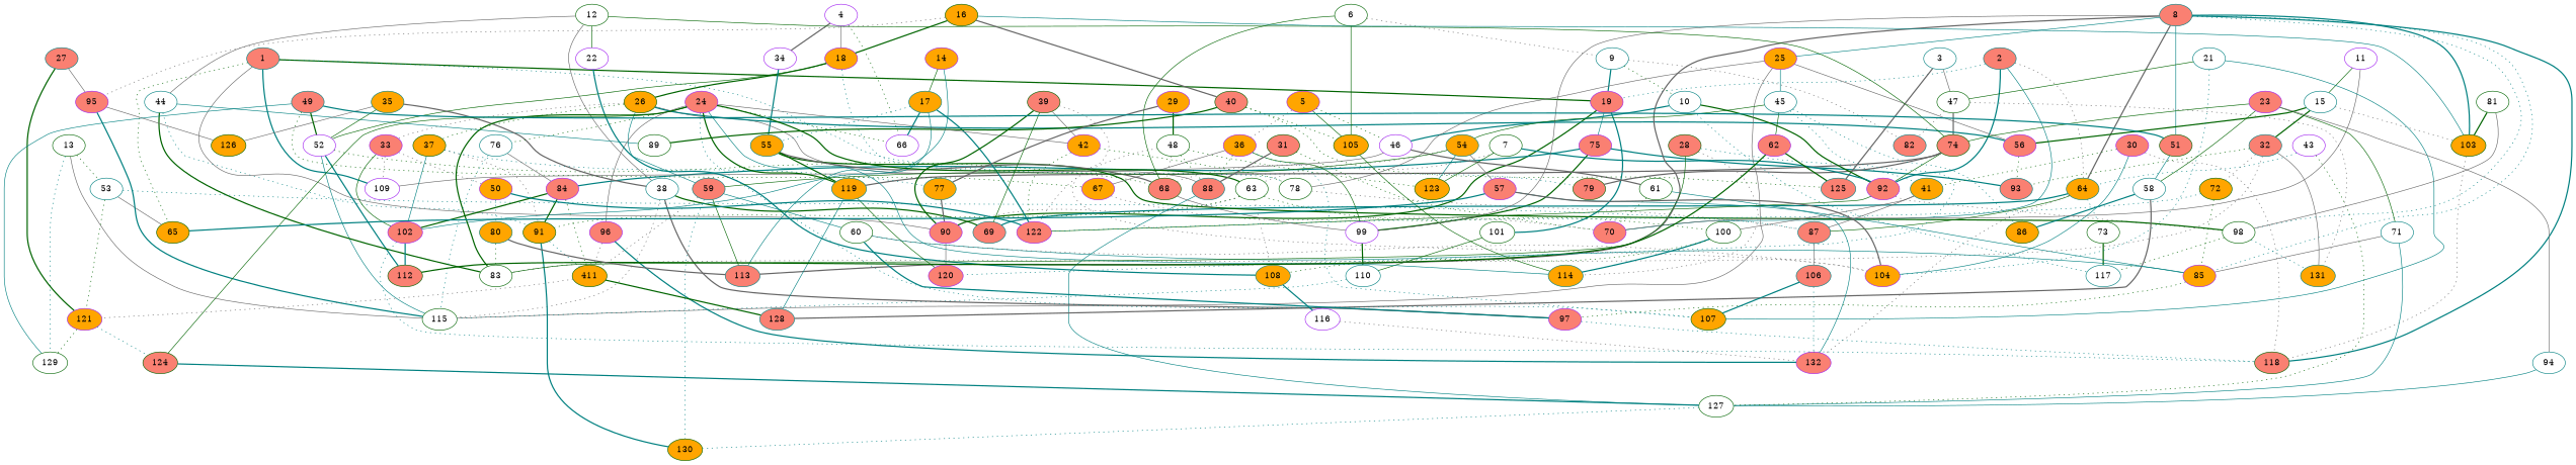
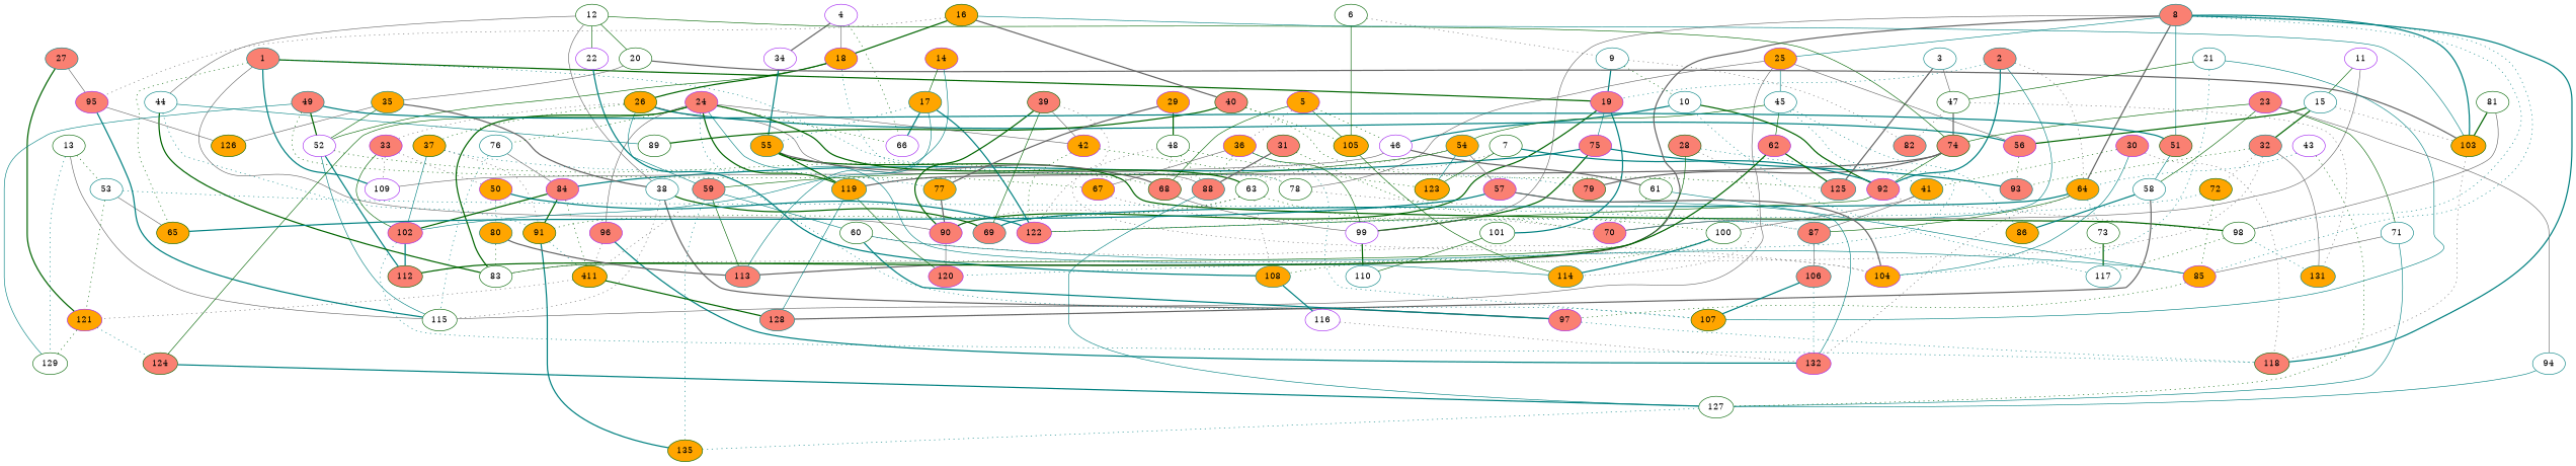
  graph {
    node [color=darkgreen fillcolor=salmon style=filled]
    edge [color=darkgreen style=dotted]
    1 [color=teal]
    19 [color=purple]
    65 [fillcolor=orange]
    79
    90 [color=purple]
    109 [color=purple fillcolor=white]
    75 [color=purple]
    101 [fillcolor=white]
    120 [color=purple]
    2 [color=teal]
    64 [color=teal fillcolor=orange]
    70 [color=purple]
    92 [color=purple]
    69 [color=teal]
    87 [color=teal]
    132 [color=purple]
    73 [fillcolor=white]
    98 [fillcolor=white]
    122 [color=purple]
    3 [color=teal fillcolor=white]
    47 [fillcolor=white]
    125 [color=teal]
    82 [color=teal]
    74
    131 [color=teal fillcolor=orange]
    4 [color=purple fillcolor=white]
    18 [color=purple fillcolor=orange]
    34 [color=purple fillcolor=white]
    66 [color=purple fillcolor=white]
    26 [fillcolor=orange]
    52 [color=purple fillcolor=white]
    78 [fillcolor=white]
    55 [color=teal fillcolor=orange]
    5 [color=purple fillcolor=orange]
    36 [color=purple fillcolor=orange]
    46 [color=purple fillcolor=white]
    105 [fillcolor=orange]
    99 [color=purple fillcolor=white]
    107 [fillcolor=orange]
    88 [color=teal]
    67 [color=purple fillcolor=orange]
    61 [fillcolor=white]
    114 [color=teal fillcolor=orange]
    6 [fillcolor=white]
    9 [color=teal fillcolor=white]
    68
    10 [color=teal fillcolor=white]
    7 [fillcolor=white]
    123 [fillcolor=orange]
    8 [color=teal]
    25 [color=purple fillcolor=orange]
    51
    85 [color=purple fillcolor=orange]
    103 [fillcolor=orange]
    113 [color=teal]
    118
    115 [fillcolor=white]
    56 [color=purple]
    45 [color=teal fillcolor=white]
    58 [color=teal fillcolor=white]
    97 [color=purple]
    117 [color=teal fillcolor=white]
    110 [color=teal fillcolor=white]
    11 [color=purple fillcolor=white]
    15 [color=teal fillcolor=white]
    32 [color=teal]
    12 [fillcolor=white]
+   20 [fillcolor=white]
    22 [color=purple fillcolor=white]
    38 [color=teal fillcolor=white]
    44 [color=teal fillcolor=white]
    35 [color=teal fillcolor=orange]
    108 [color=teal fillcolor=orange]
    83 [fillcolor=white]
    91 [fillcolor=orange]
    89 [fillcolor=white]
    119 [color=teal fillcolor=orange]
    13 [fillcolor=white]
    53 [color=teal fillcolor=white]
    129 [fillcolor=white]
    121 [color=purple fillcolor=orange]
    14 [color=purple fillcolor=orange]
    17 [color=teal fillcolor=orange]
    102 [color=purple]
    112
    72 [fillcolor=orange]
    93 [color=teal]
    16 [fillcolor=orange]
    40
    95 [color=purple]
    126 [fillcolor=orange]
    33 [color=purple]
    37 [fillcolor=orange]
    59 [color=teal]
    84 [color=purple]
    21 [color=teal fillcolor=white]
    104 [color=purple fillcolor=orange]
    116 [color=purple fillcolor=white]
    23 [color=purple]
    71 [color=teal fillcolor=white]
    94 [color=teal fillcolor=white]
    86 [fillcolor=orange]
    128 [color=teal]
    127 [fillcolor=white]
    24 [color=purple]
    42 [color=purple fillcolor=orange]
    63 [fillcolor=white]
    76 [color=teal fillcolor=white]
    96 [color=purple]
    124
    100 [fillcolor=white]
    n112 [fillcolor=orange label=411]
    54 [color=teal fillcolor=orange]
    62 [color=purple]
    50 [color=purple fillcolor=orange]
    77 [color=teal fillcolor=orange]
    60 [fillcolor=white]
-   130 [fillcolor=orange]
+   130 [fillcolor=orange label=135]
    27 [color=teal]
    28
    41 [color=teal fillcolor=orange]
    29 [color=purple fillcolor=orange]
    48 [fillcolor=white]
    30 [color=purple]
    31
    80 [color=teal fillcolor=orange]
    39
    106 [color=teal]
    43 [color=purple fillcolor=white]
    57 [color=purple]
    49 [color=teal]
    81 [fillcolor=white]
    1 -- 19 [style=bold]
    1 -- 65
    1 -- 79 [color=teal]
    1 -- 90 [color=gray40 style=solid]
    1 -- 109 [color=teal style=bold]
    19 -- 90 [style=bold]
    19 -- 75 [color=teal style=solid]
    19 -- 101 [color=teal style=bold]
    90 -- 120 [color=gray40 style=solid]
    75 -- 99 [style=bold]
    75 -- 93 [color=teal style=bold]
    75 -- 84 [color=teal style=bold]
    101 -- 110 [style=solid]
    2 -- 19 [color=teal]
    2 -- 64 [color=gray40]
    2 -- 70 [color=teal style=solid]
    2 -- 92 [color=teal style=bold]
    64 -- 69 [color=teal style=bold]
    64 -- 87 [style=solid]
    64 -- 132 [color=gray40]
    64 -- 73 [color=teal]
    92 -- 98 [color=gray40]
    92 -- 122 [style=solid]
    87 -- 106 [color=gray40 style=solid]
    73 -- 117 [style=bold]
    98 -- 131 [color=teal]
    98 -- 117
    3 -- 47 [color=gray40 style=solid]
    3 -- 125 [color=gray40 style=bold]
    47 -- 82 [color=gray40]
    47 -- 74 [color=gray40 style=bold]
    47 -- 131 [color=gray40]
    74 -- 79 [color=gray40 style=bold]
    74 -- 92 [style=solid]
    74 -- 119 [color=gray40 style=bold]
    4 -- 18 [color=gray40 style=solid]
    4 -- 34 [color=gray40 style=bold]
    4 -- 66
    18 -- 26 [style=bold]
    18 -- 52 [style=solid]
    18 -- 78 [color=teal]
    34 -- 55 [color=teal style=bold]
    26 -- 88 [color=gray40 style=solid]
    26 -- 56 [color=teal style=bold]
    26 -- 33 [color=gray40]
    26 -- 37
    26 -- 59 [color=teal style=solid]
    52 -- 68
    52 -- 115 [color=teal style=solid]
    52 -- 112 [color=teal style=bold]
    78 -- 87 [color=gray40]
    55 -- 98 [style=bold]
    55 -- 68 [color=gray40 style=bold]
    55 -- 119 [style=bold]
    5 -- 36 [color=gray40]
    5 -- 46
    5 -- 105 [style=solid]
    36 -- 99 [style=solid]
    36 -- 107 [color=teal]
    36 -- 88
    36 -- 67 [color=gray40 style=solid]
    46 -- 109 [color=gray40 style=solid]
    46 -- 61 [color=gray40 style=bold]
    105 -- 114 [style=solid]
    99 -- 110 [style=bold]
    88 -- 127 [color=teal style=solid]
    67 -- 70 [color=gray40]
    61 -- 70
    61 -- 85 [color=teal style=solid]
    6 -- 105 [style=solid]
    6 -- 9 [color=gray40]
-   6 -- 68 [style=solid]
+   5 -- 68 [style=solid]
    9 -- 19 [color=teal style=bold]
    9 -- 82 [color=gray40]
    9 -- 10
    68 -- 99 [color=gray40 style=solid]
    10 -- 92 [style=bold]
    10 -- 46 [color=teal style=bold]
    10 -- 117 [color=teal]
    7 -- 92 [color=teal style=bold]
    7 -- 68 [color=gray40]
    7 -- 123 [style=solid]
    8 -- 64 [color=gray40 style=bold]
    8 -- 98 [color=teal]
    8 -- 99 [color=gray40 style=solid]
    8 -- 25 [color=teal style=solid]
    8 -- 51 [color=teal style=solid]
    8 -- 85 [color=teal]
    8 -- 103 [color=teal style=bold]
    8 -- 113 [color=gray40 style=bold]
    8 -- 118 [color=teal style=bold]
    25 -- 78 [color=gray40 style=solid]
    25 -- 115 [color=gray40 style=solid]
    25 -- 56 [color=gray40 style=solid]
    25 -- 45 [color=teal style=solid]
    51 -- 58 [color=teal style=solid]
    85 -- 97
    103 -- 118 [color=gray40]
    56 -- 93
    45 -- 120 [color=teal]
    45 -- 86 [color=teal]
    45 -- 54 [style=solid]
    45 -- 62 [style=solid]
    58 -- 86 [color=teal style=bold]
    58 -- 128 [color=gray40 style=bold]
    97 -- 118 [color=teal]
-   110 -- 115 [color=teal]
    11 -- 70 [color=gray40 style=solid]
    11 -- 15 [style=solid]
    15 -- 103 [color=gray40]
    15 -- 56 [style=bold]
    15 -- 32 [style=bold]
    32 -- 131 [color=gray40 style=solid]
    32 -- 83 [color=gray40]
    32 -- 72 [color=gray40]
    32 -- 93
    12 -- 74 [style=solid]
+   12 -- 20 [style=solid]
    12 -- 22 [style=solid]
    12 -- 38 [color=gray40 style=solid]
    12 -- 44 [color=gray40 style=solid]
+   20 -- 103 [color=gray40 style=bold]
+   20 -- 35 [color=gray40 style=solid]
    22 -- 108 [color=teal style=bold]
    38 -- 69 [style=bold]
    38 -- 115 [color=gray40]
    38 -- 97 [color=gray40 style=bold]
    44 -- 83 [style=bold]
    44 -- 91 [color=teal]
    44 -- 89 [color=teal style=solid]
    35 -- 52 [style=solid]
    35 -- 38 [color=gray40 style=bold]
    35 -- 126 [color=gray40 style=solid]
    108 -- 116 [color=teal style=bold]
    91 -- n112 [color=teal]
    91 -- 130 [color=teal style=bold]
    119 -- 120 [style=solid]
    119 -- 128 [color=teal style=solid]
    13 -- 115 [color=gray40 style=solid]
    13 -- 53
    13 -- 129 [color=teal]
    53 -- 65 [color=gray40 style=solid]
    53 -- 87 [color=teal]
    53 -- 121
    121 -- 129
    121 -- 124 [color=teal]
    14 -- 17 [style=solid]
    14 -- 102 [color=teal style=solid]
    17 -- 122 [color=teal style=bold]
    17 -- 66 [color=teal style=bold]
    17 -- 55 [color=teal]
    17 -- 113 [color=teal style=solid]
    102 -- 118 [color=teal]
    102 -- 112 [color=teal style=bold]
    72 -- 122 [color=teal]
    72 -- 85
    16 -- 18 [style=bold]
    16 -- 103 [color=teal style=solid]
    16 -- 40 [color=gray40 style=bold]
    16 -- 95 [color=gray40]
    40 -- 125
    40 -- 105
    40 -- 89 [style=bold]
    95 -- 115 [color=teal style=bold]
    95 -- 126 [color=gray40 style=solid]
    33 -- 109 [color=gray40]
    33 -- 102 [style=solid]
    33 -- 50 [color=gray40]
    37 -- 91 [color=gray40]
    37 -- 102 [color=teal style=solid]
    37 -- 77 [color=teal]
    59 -- 113 [style=solid]
    59 -- n112 [color=gray40]
    59 -- 60 [color=teal style=solid]
    59 -- 130 [color=teal]
    84 -- 91 [style=bold]
    84 -- 102 [style=bold]
    84 -- n112
    21 -- 47 [style=solid]
    21 -- 107 [color=teal style=solid]
    21 -- 104 [color=teal]
    116 -- 132 [color=gray40]
    23 -- 74 [style=solid]
    23 -- 58 [style=solid]
    23 -- 71 [style=solid]
    23 -- 94 [color=gray40 style=solid]
    71 -- 85 [color=gray40 style=solid]
    71 -- 127 [color=teal style=solid]
    94 -- 127 [color=teal style=solid]
    127 -- 130 [color=teal]
    24 -- 66
    24 -- 107 [color=teal]
    24 -- 114 [color=teal style=solid]
    24 -- 83 [style=bold]
    24 -- 119 [style=bold]
    24 -- 42 [color=gray40 style=solid]
    24 -- 63 [style=bold]
    24 -- 76
    24 -- 96 [color=gray40 style=solid]
    24 -- 124 [style=solid]
    42 -- 122
    42 -- 78
    63 -- 90 [color=gray40]
    63 -- 108 [color=gray40]
    63 -- 91
    63 -- 100
    76 -- 115 [color=teal]
    76 -- 84 [color=gray40 style=solid]
    96 -- 132 [color=teal style=bold]
    96 -- n112 [color=gray40]
    124 -- 127 [color=teal style=bold]
    100 -- 114 [color=teal style=bold]
    100 -- 108
    n112 -- 121 [color=gray40]
    n112 -- 128 [style=bold]
    54 -- 123 [color=teal style=solid]
    54 -- 59 [style=solid]
    54 -- 63 [color=gray40]
    54 -- 57 [color=gray40 style=solid]
    62 -- 125 [style=bold]
    62 -- 112 [style=bold]
    50 -- 122 [color=teal style=bold]
    50 -- 80 [color=teal]
    77 -- 90 [color=gray40 style=bold]
    60 -- 85 [color=teal style=solid]
    60 -- 97 [color=teal style=bold]
    60 -- 104 [color=gray40]
    27 -- 121 [style=bold]
    27 -- 95 [color=gray40 style=solid]
    28 -- 114 [color=gray40]
    28 -- 83 [style=solid]
    28 -- 41 [color=teal]
    41 -- 87 [color=gray40 style=solid]
    41 -- 100 [color=gray40 style=solid]
    29 -- 77 [color=gray40 style=bold]
    29 -- 48 [style=bold]
    48 -- 122 [color=gray40]
    48 -- 88
    48 -- 68 [color=gray40]
    48 -- 123
    30 -- 118 [color=gray40]
    30 -- 104 [color=teal style=solid]
    30 -- 41
    31 -- 70
    31 -- 88 [color=gray40 style=bold]
    80 -- 113 [color=gray40 style=bold]
    80 -- 83
    39 -- 90 [style=bold]
    39 -- 69 [style=solid]
    39 -- 104 [color=gray40]
    39 -- 42 [color=gray40 style=solid]
    106 -- 132 [color=teal]
    106 -- 107 [color=teal style=bold]
    43 -- 64 [color=teal]
    43 -- 127
    57 -- 65 [color=teal style=bold]
    57 -- 132 [color=teal style=solid]
    57 -- 104 [color=gray40 style=bold]
    49 -- 52 [style=bold]
    49 -- 67
    49 -- 51 [color=teal style=bold]
    49 -- 129 [color=teal style=solid]
    81 -- 98 [color=gray40 style=solid]
    81 -- 103 [style=bold]
  }
